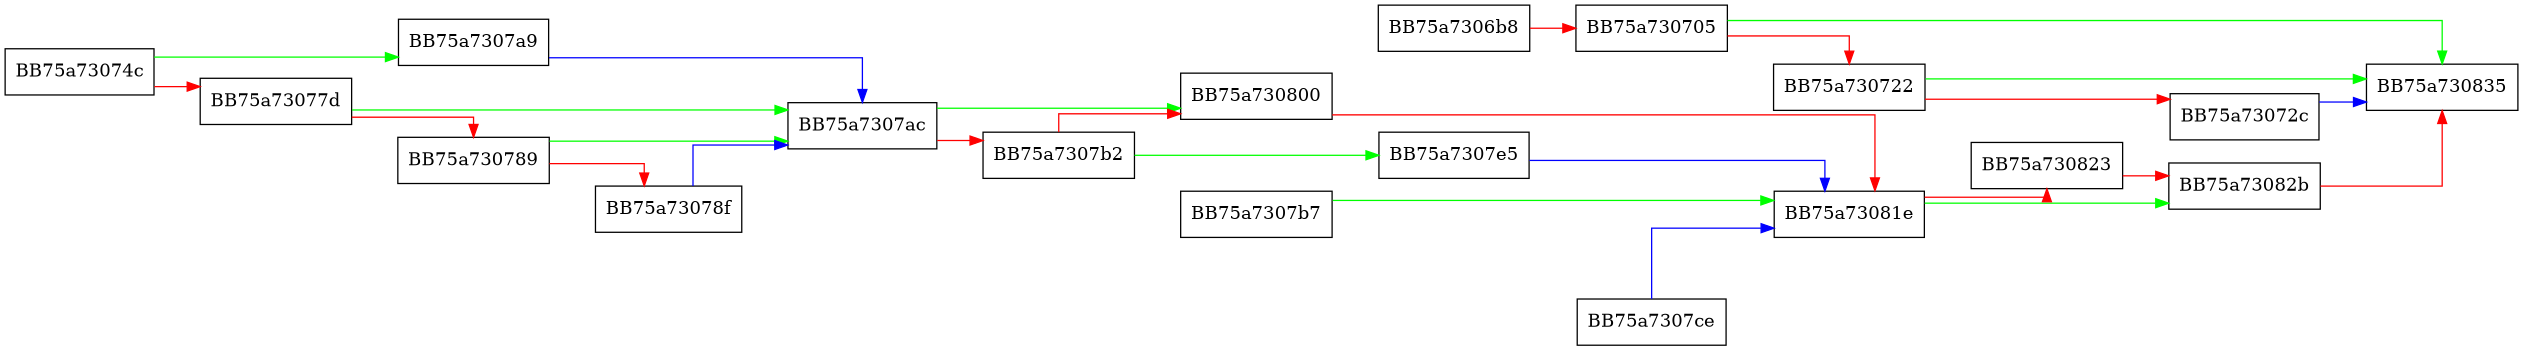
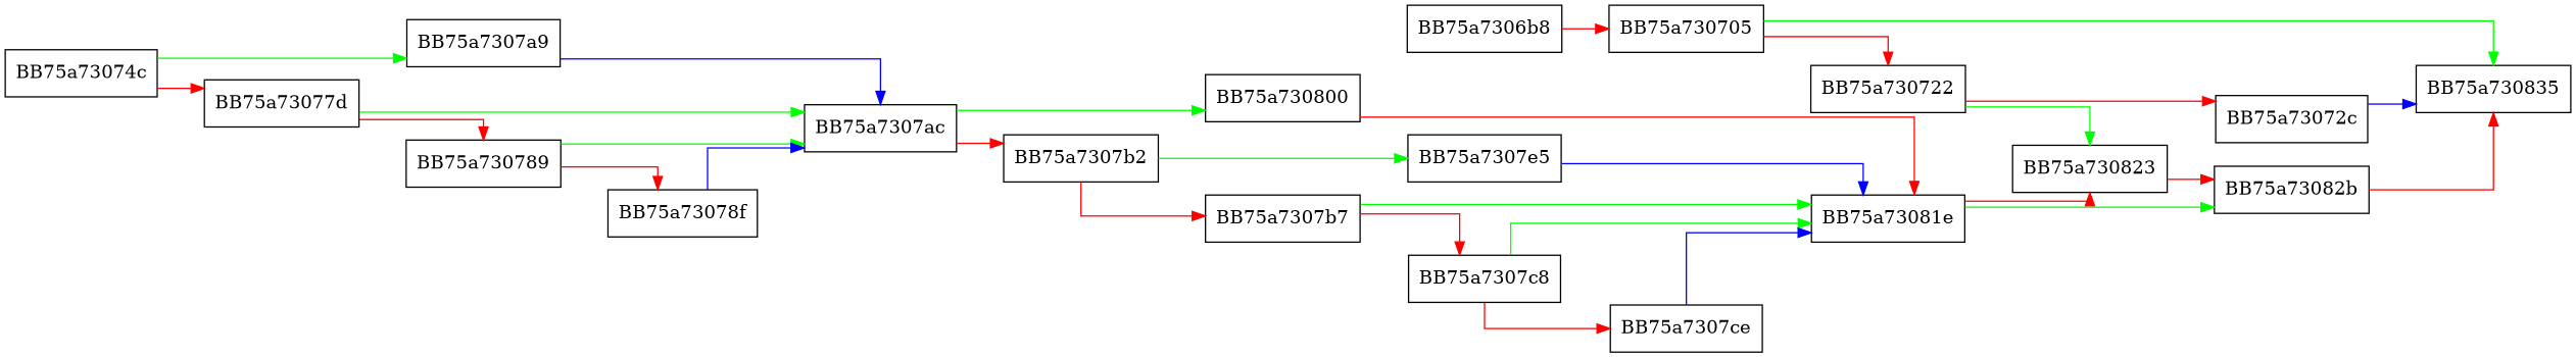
  digraph {
    rankdir=LR
    splines=ortho
    node [shape=box]
    edge [color=red]
    BB75a7306b8
    BB75a730705
    BB75a73074c
    BB75a7307a9
    BB75a73077d
    BB75a730835
    BB75a730722
    BB75a7307ac
    BB75a730789
    BB75a73072c
    BB75a730800
    BB75a7307b2
    BB75a73078f
    BB75a73081e
    BB75a7307e5
    BB75a7307b7
    BB75a73082b
    BB75a730823
+   BB75a7307c8
    BB75a7307ce
    BB75a7306b8 -> BB75a730705
    BB75a730705 -> BB75a730835 [color=green]
    BB75a730705 -> BB75a730722
    BB75a73074c -> BB75a7307a9 [color=green]
    BB75a73074c -> BB75a73077d
    BB75a7307a9 -> BB75a7307ac [color=blue]
    BB75a73077d -> BB75a7307ac [color=green]
    BB75a73077d -> BB75a730789
-   BB75a730722 -> BB75a730835 [color=green]
+   BB75a730722 -> BB75a730823 [color=green]
    BB75a730722 -> BB75a73072c
    BB75a7307ac -> BB75a730800 [color=green]
    BB75a7307ac -> BB75a7307b2
    BB75a730789 -> BB75a7307ac [color=green]
    BB75a730789 -> BB75a73078f
    BB75a73072c -> BB75a730835 [color=blue]
    BB75a730800 -> BB75a73081e
    BB75a7307b2 -> BB75a7307e5 [color=green]
-   BB75a7307b2 -> BB75a730800
+   BB75a7307b2 -> BB75a7307b7
    BB75a73078f -> BB75a7307ac [color=blue]
    BB75a73081e -> BB75a73082b [color=green]
    BB75a73081e -> BB75a730823
    BB75a7307e5 -> BB75a73081e [color=blue]
    BB75a7307b7 -> BB75a73081e [color=green]
+   BB75a7307b7 -> BB75a7307c8
    BB75a73082b -> BB75a730835
    BB75a730823 -> BB75a73082b
+   BB75a7307c8 -> BB75a73081e [color=green]
+   BB75a7307c8 -> BB75a7307ce
    BB75a7307ce -> BB75a73081e [color=blue]
  }
